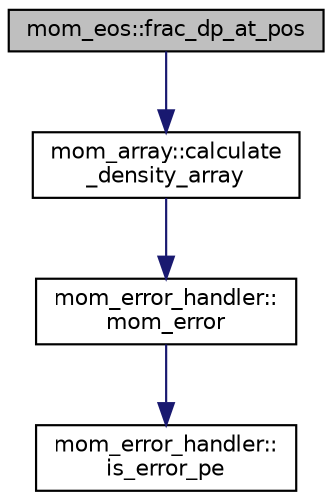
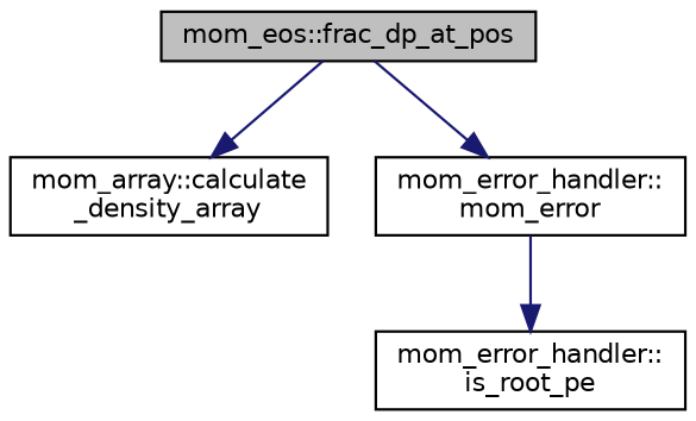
  digraph {
    rankdir=TB
    node [color=black fillcolor=white fontname=Helvetica fontsize=10 shape=record style=filled]
    edge [color=midnightblue fontname=Helvetica fontsize=10 labelfontname=Helvetica labelfontsize=10 style=solid]
    n1 [fillcolor=grey75 fontcolor=black height=0.2 label="mom_eos::frac_dp_at_pos" width=0.4]
    n2 [height=0.2 label="mom_array::calculate\l_density_array" width=0.4]
    n3 [height=0.2 label="mom_error_handler::\lmom_error" width=0.4]
-   n4 [height=0.2 label="mom_error_handler::\lis_error_pe" width=0.4]
+   n4 [height=0.2 label="mom_error_handler::\lis_root_pe" width=0.4]
    n1 -> n2
-   n2 -> n3
+   n1 -> n3
    n3 -> n4
  }
